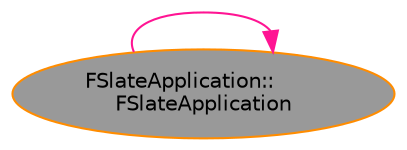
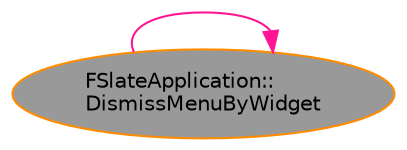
  digraph {
    rankdir=RL
-   n1 [color=darkorange fillcolor=grey60 fontcolor=black fontname=Helvetica fontsize=10 height=0.2 label="FSlateApplication::\lFSlateApplication" shape=ellipse style=filled width=0.4]
+   n1 [color=darkorange fillcolor=grey60 fontcolor=black fontname=Helvetica fontsize=10 height=0.2 label="FSlateApplication::\lDismissMenuByWidget" shape=ellipse style=filled width=0.4]
    n1 -> n1 [color=deeppink dir=back fontname=Helvetica fontsize=10 labelfontname=Helvetica labelfontsize=10 style=solid]
  }
